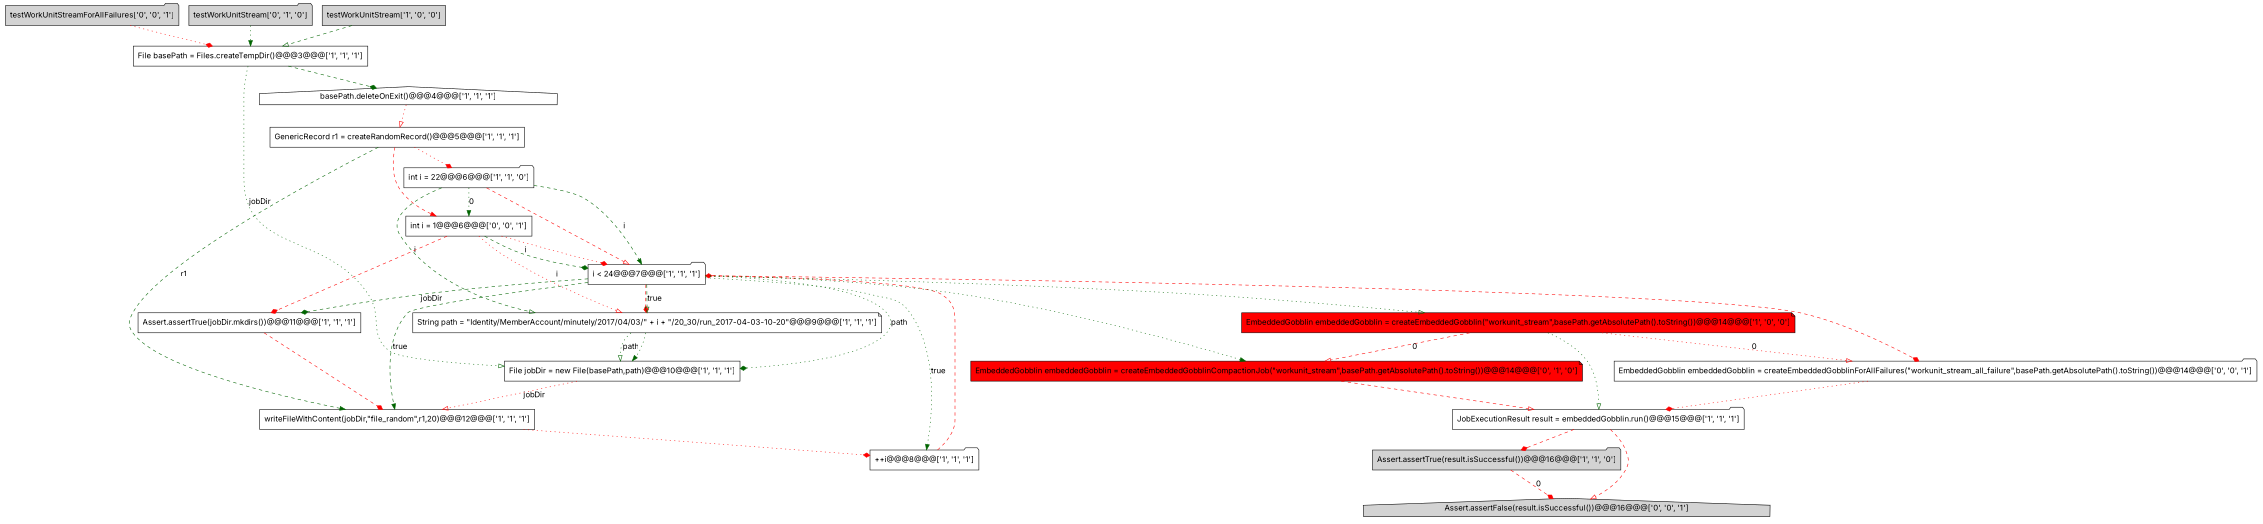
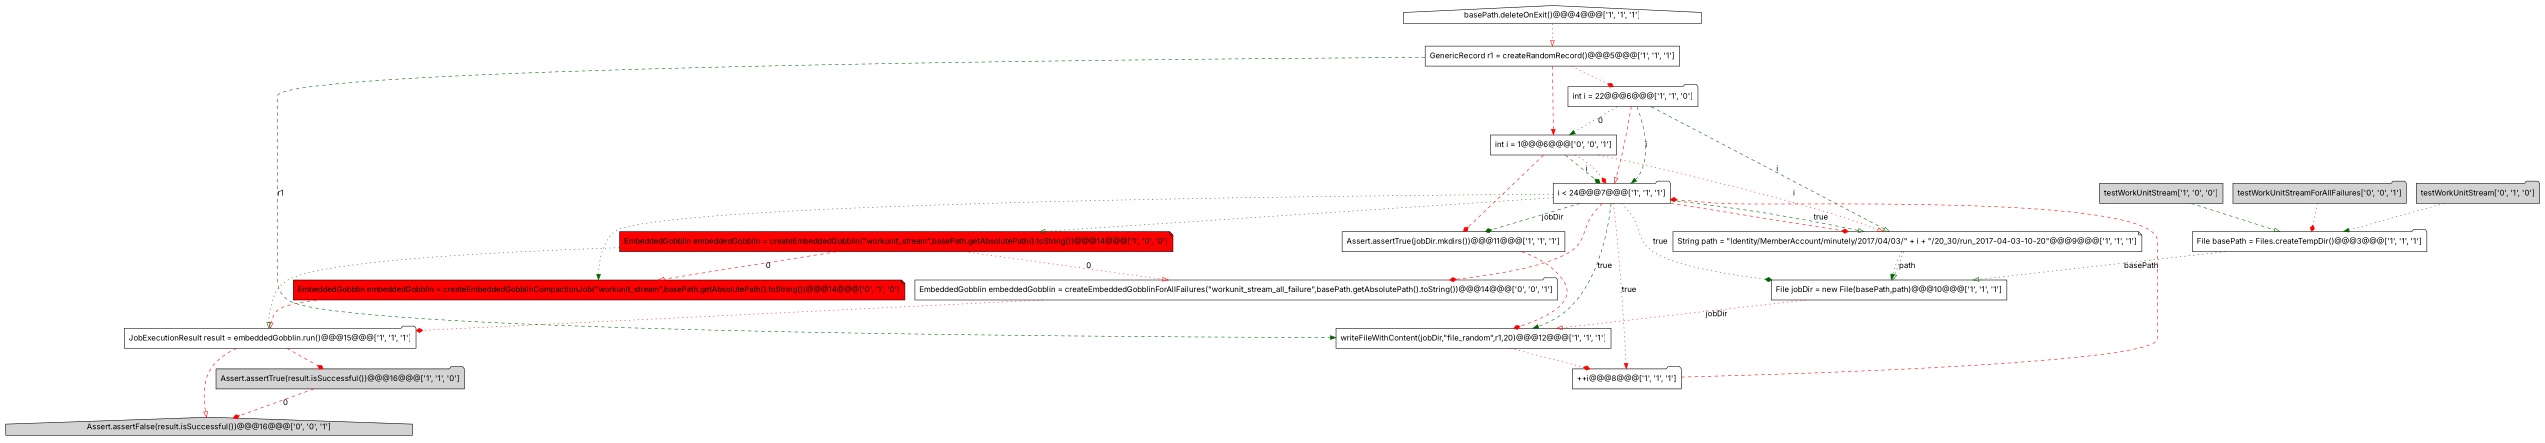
  digraph {
    fontname=Inter
    node [fillcolor=white fontname=Inter shape=folder style=filled]
    edge [arrowhead=diamond color=red fontname=Inter style=dashed]
    n1 [fillcolor=red label="EmbeddedGobblin embeddedGobblin = createEmbeddedGobblinCompactionJob(\"workunit_stream\",basePath.getAbsolutePath().toString())@@@14@@@['0', '1', '0']" shape=note]
    n2 [label="JobExecutionResult result = embeddedGobblin.run()@@@15@@@['1', '1', '1']"]
    n3 [fillcolor=lightgray label="Assert.assertFalse(result.isSuccessful())@@@16@@@['0', '0', '1']" shape=house]
    n4 [fillcolor=lightgray label="Assert.assertTrue(result.isSuccessful())@@@16@@@['1', '1', '0']"]
    n5 [fillcolor=lightgray label="testWorkUnitStreamForAllFailures['0', '0', '1']"]
-   n6 [label="File basePath = Files.createTempDir()@@@3@@@['1', '1', '1']" shape=box]
+   n6 [label="File basePath = Files.createTempDir()@@@3@@@['1', '1', '1']"]
    n7 [label="File jobDir = new File(basePath,path)@@@10@@@['1', '1', '1']" shape=box]
    n8 [label="basePath.deleteOnExit()@@@4@@@['1', '1', '1']" shape=house]
    n9 [label="Assert.assertTrue(jobDir.mkdirs())@@@11@@@['1', '1', '1']" shape=box]
    n10 [label="writeFileWithContent(jobDir,\"file_random\",r1,20)@@@12@@@['1', '1', '1']" shape=box]
    n11 [label="++i@@@8@@@['1', '1', '1']"]
    n12 [label="GenericRecord r1 = createRandomRecord()@@@5@@@['1', '1', '1']" shape=box]
    n13 [label="int i = 22@@@6@@@['1', '1', '0']"]
    n14 [label="int i = 1@@@6@@@['0', '0', '1']" shape=box]
    n15 [label="String path = \"Identity/MemberAccount/minutely/2017/04/03/\" + i + \"/20_30/run_2017-04-03-10-20\"@@@9@@@['1', '1', '1']" shape=note]
    n16 [label="i < 24@@@7@@@['1', '1', '1']"]
    n17 [label="EmbeddedGobblin embeddedGobblin = createEmbeddedGobblinForAllFailures(\"workunit_stream_all_failure\",basePath.getAbsolutePath().toString())@@@14@@@['0', '0', '1']"]
    n18 [fillcolor=red label="EmbeddedGobblin embeddedGobblin = createEmbeddedGobblin(\"workunit_stream\",basePath.getAbsolutePath().toString())@@@14@@@['1', '0', '0']" shape=note]
    n19 [fillcolor=lightgray label="testWorkUnitStream['0', '1', '0']"]
    n20 [fillcolor=lightgray label="testWorkUnitStream['1', '0', '0']" shape=box]
    n1 -> n2 [arrowhead=onormal]
    n2 -> n3 [arrowhead=onormal]
    n2 -> n4
    n4 -> n3 [label=0]
    n5 -> n6 [style=dotted]
-   n6 -> n7 [arrowhead=onormal color=darkgreen label=jobDir style=dotted]
-   n6 -> n8 [color=darkgreen]
+   n6 -> n7 [arrowhead=onormal color=darkgreen label=basePath style=dotted]
    n7 -> n10 [arrowhead=onormal label=jobDir style=dotted]
    n8 -> n12 [arrowhead=onormal style=dotted]
    n9 -> n10
    n10 -> n11 [style=dotted]
    n11 -> n16
    n12 -> n10 [arrowhead=normal color=darkgreen label=r1]
    n12 -> n13 [style=dotted]
    n12 -> n14 [arrowhead=normal]
    n13 -> n14 [arrowhead=normal color=darkgreen label=0 style=dotted]
    n13 -> n15 [arrowhead=onormal color=darkgreen label=i]
    n13 -> n16 [arrowhead=normal color=darkgreen label=i]
    n13 -> n16 [arrowhead=onormal]
    n14 -> n9
    n14 -> n15 [arrowhead=onormal label=i style=dotted]
    n14 -> n16 [color=darkgreen label=i]
    n14 -> n16 [style=dotted]
    n15 -> n7 [arrowhead=onormal color=darkgreen label=path style=dotted]
    n15 -> n7 [arrowhead=normal color=darkgreen style=dotted]
    n16 -> n1 [arrowhead=normal color=darkgreen style=dotted]
-   n16 -> n7 [color=darkgreen label=path style=dotted]
+   n16 -> n7 [color=darkgreen label=true style=dotted]
    n16 -> n9 [color=darkgreen label=jobDir]
    n16 -> n10 [arrowhead=normal color=darkgreen label=true]
-   n16 -> n11 [arrowhead=normal color=darkgreen label=true style=dotted]
+   n16 -> n11 [arrowhead=normal label=true style=dotted]
    n16 -> n15
    n16 -> n15 [arrowhead=onormal color=darkgreen label=true]
    n16 -> n17
    n16 -> n18 [arrowhead=onormal color=darkgreen style=dotted]
    n17 -> n2 [style=dotted]
    n18 -> n1 [arrowhead=onormal label=0]
    n18 -> n2 [arrowhead=onormal color=darkgreen style=dotted]
    n18 -> n17 [arrowhead=onormal label=0 style=dotted]
    n19 -> n6 [arrowhead=normal color=darkgreen style=dotted]
    n20 -> n6 [arrowhead=onormal color=darkgreen]
  }
